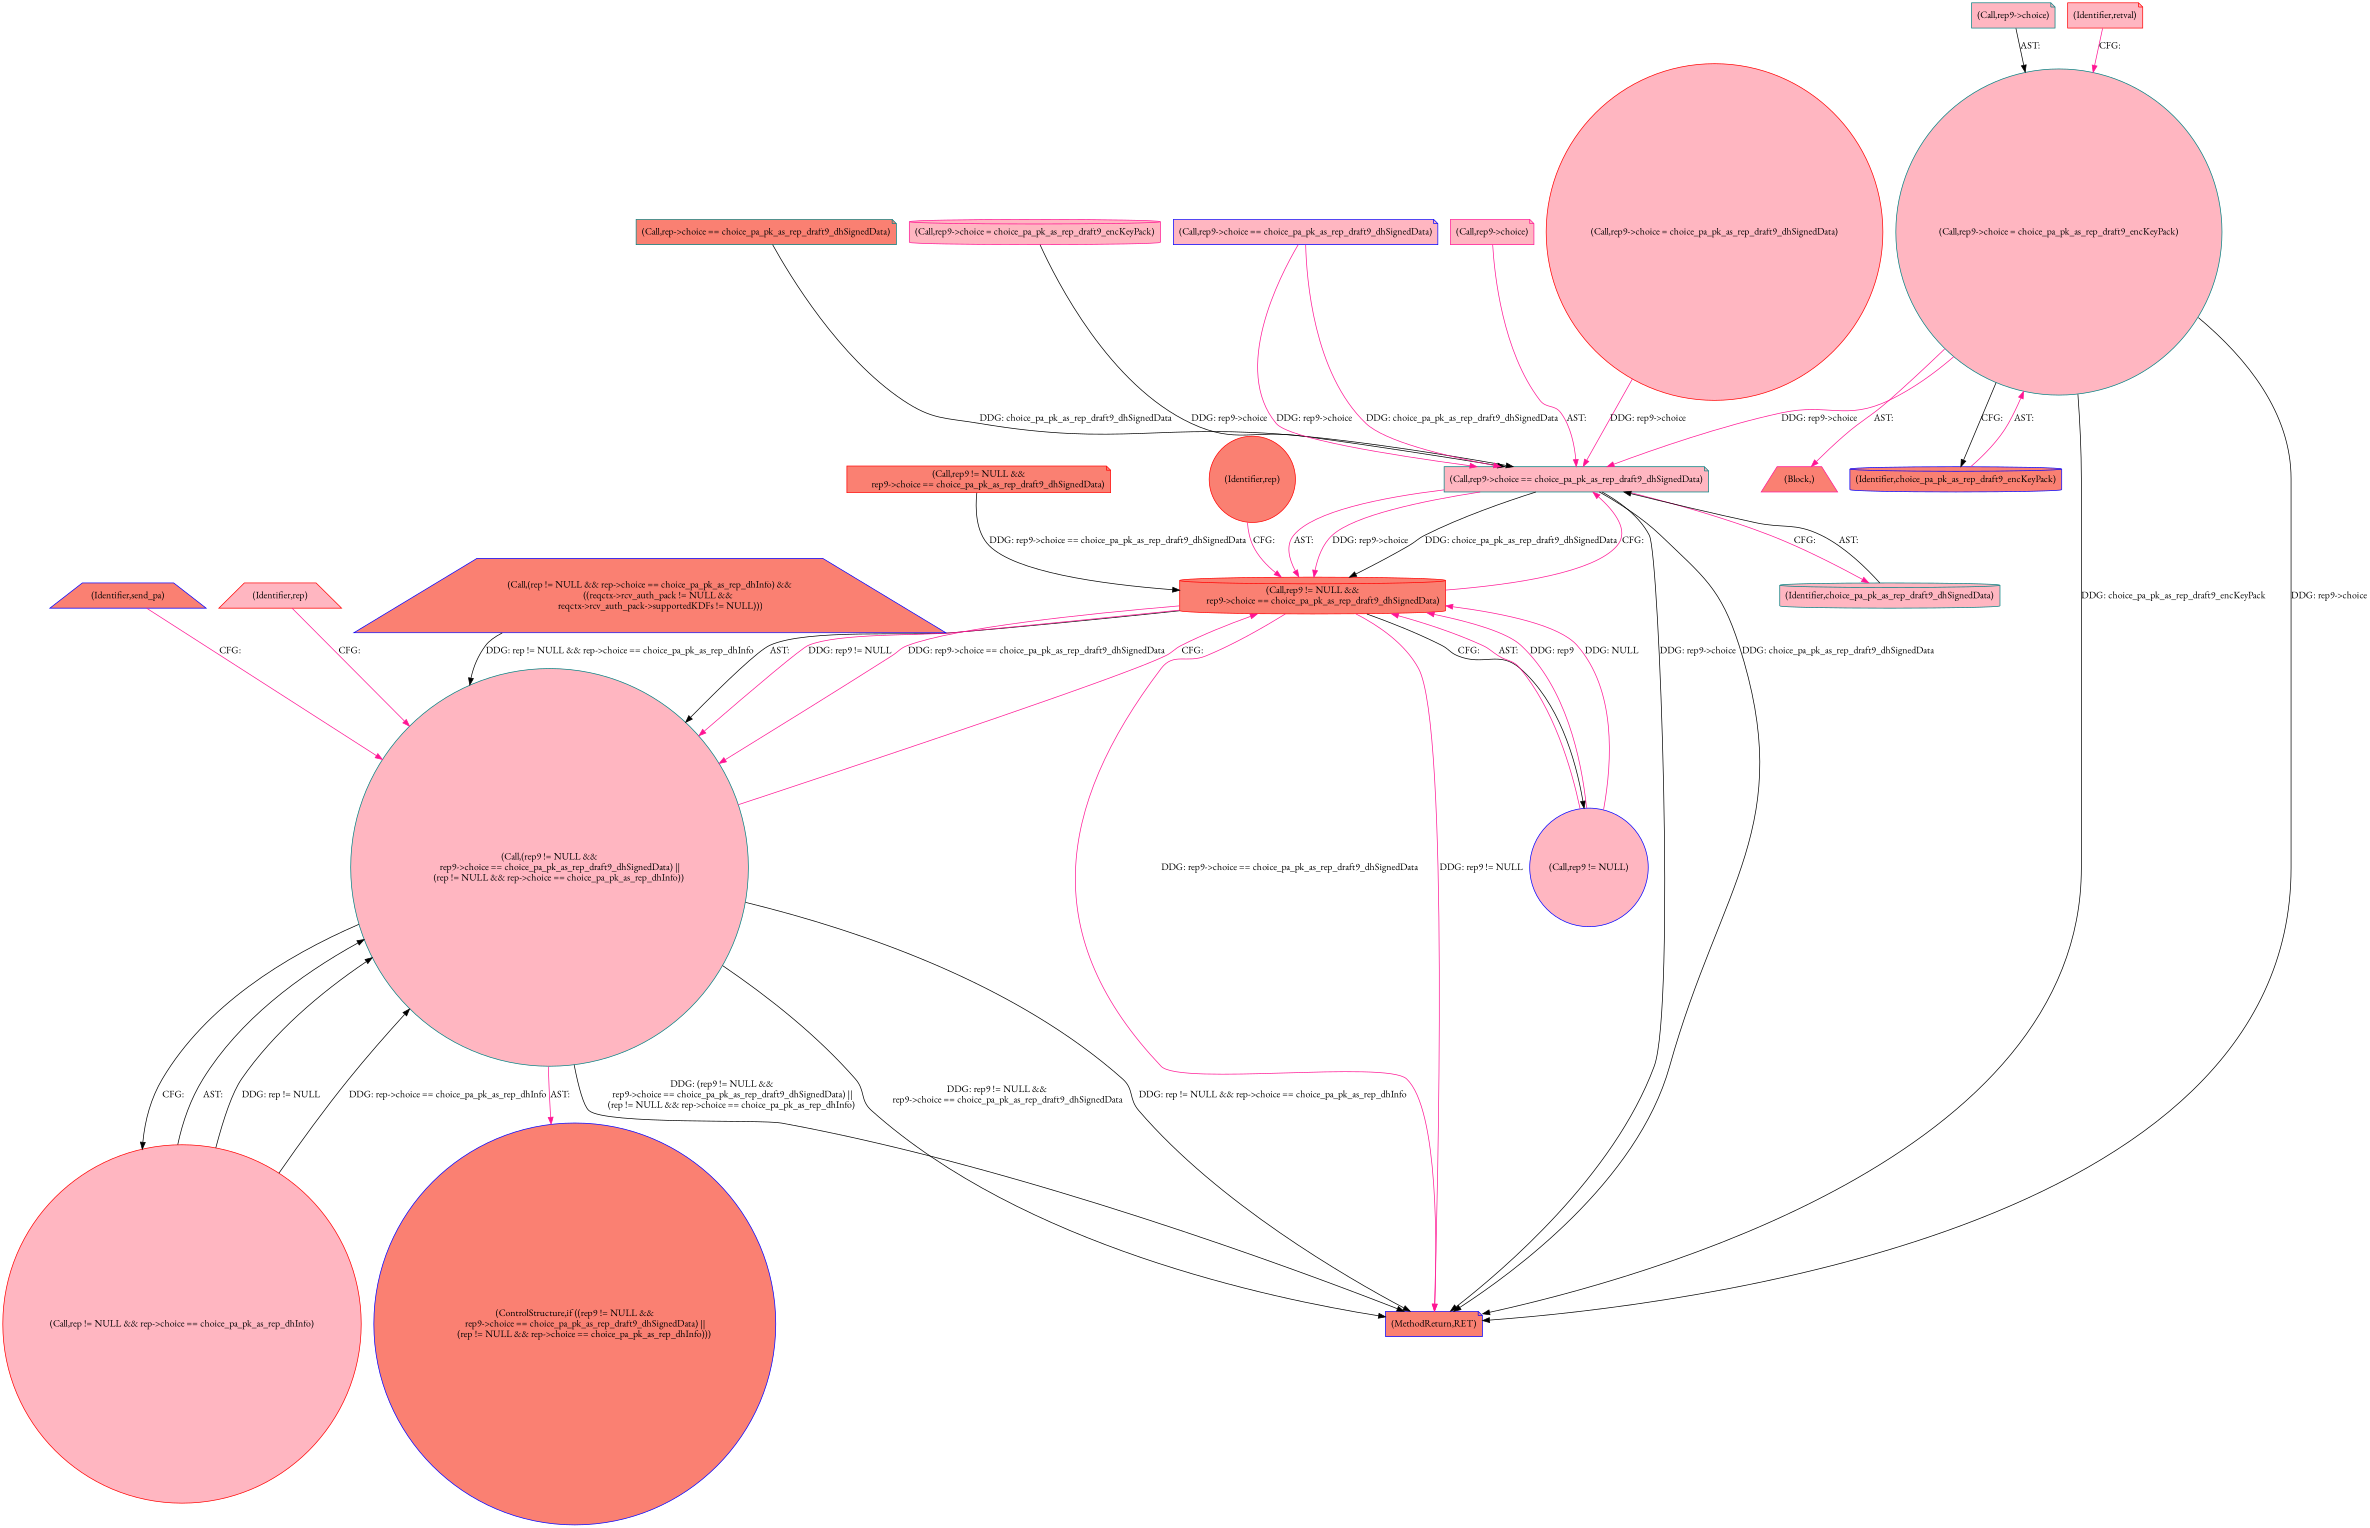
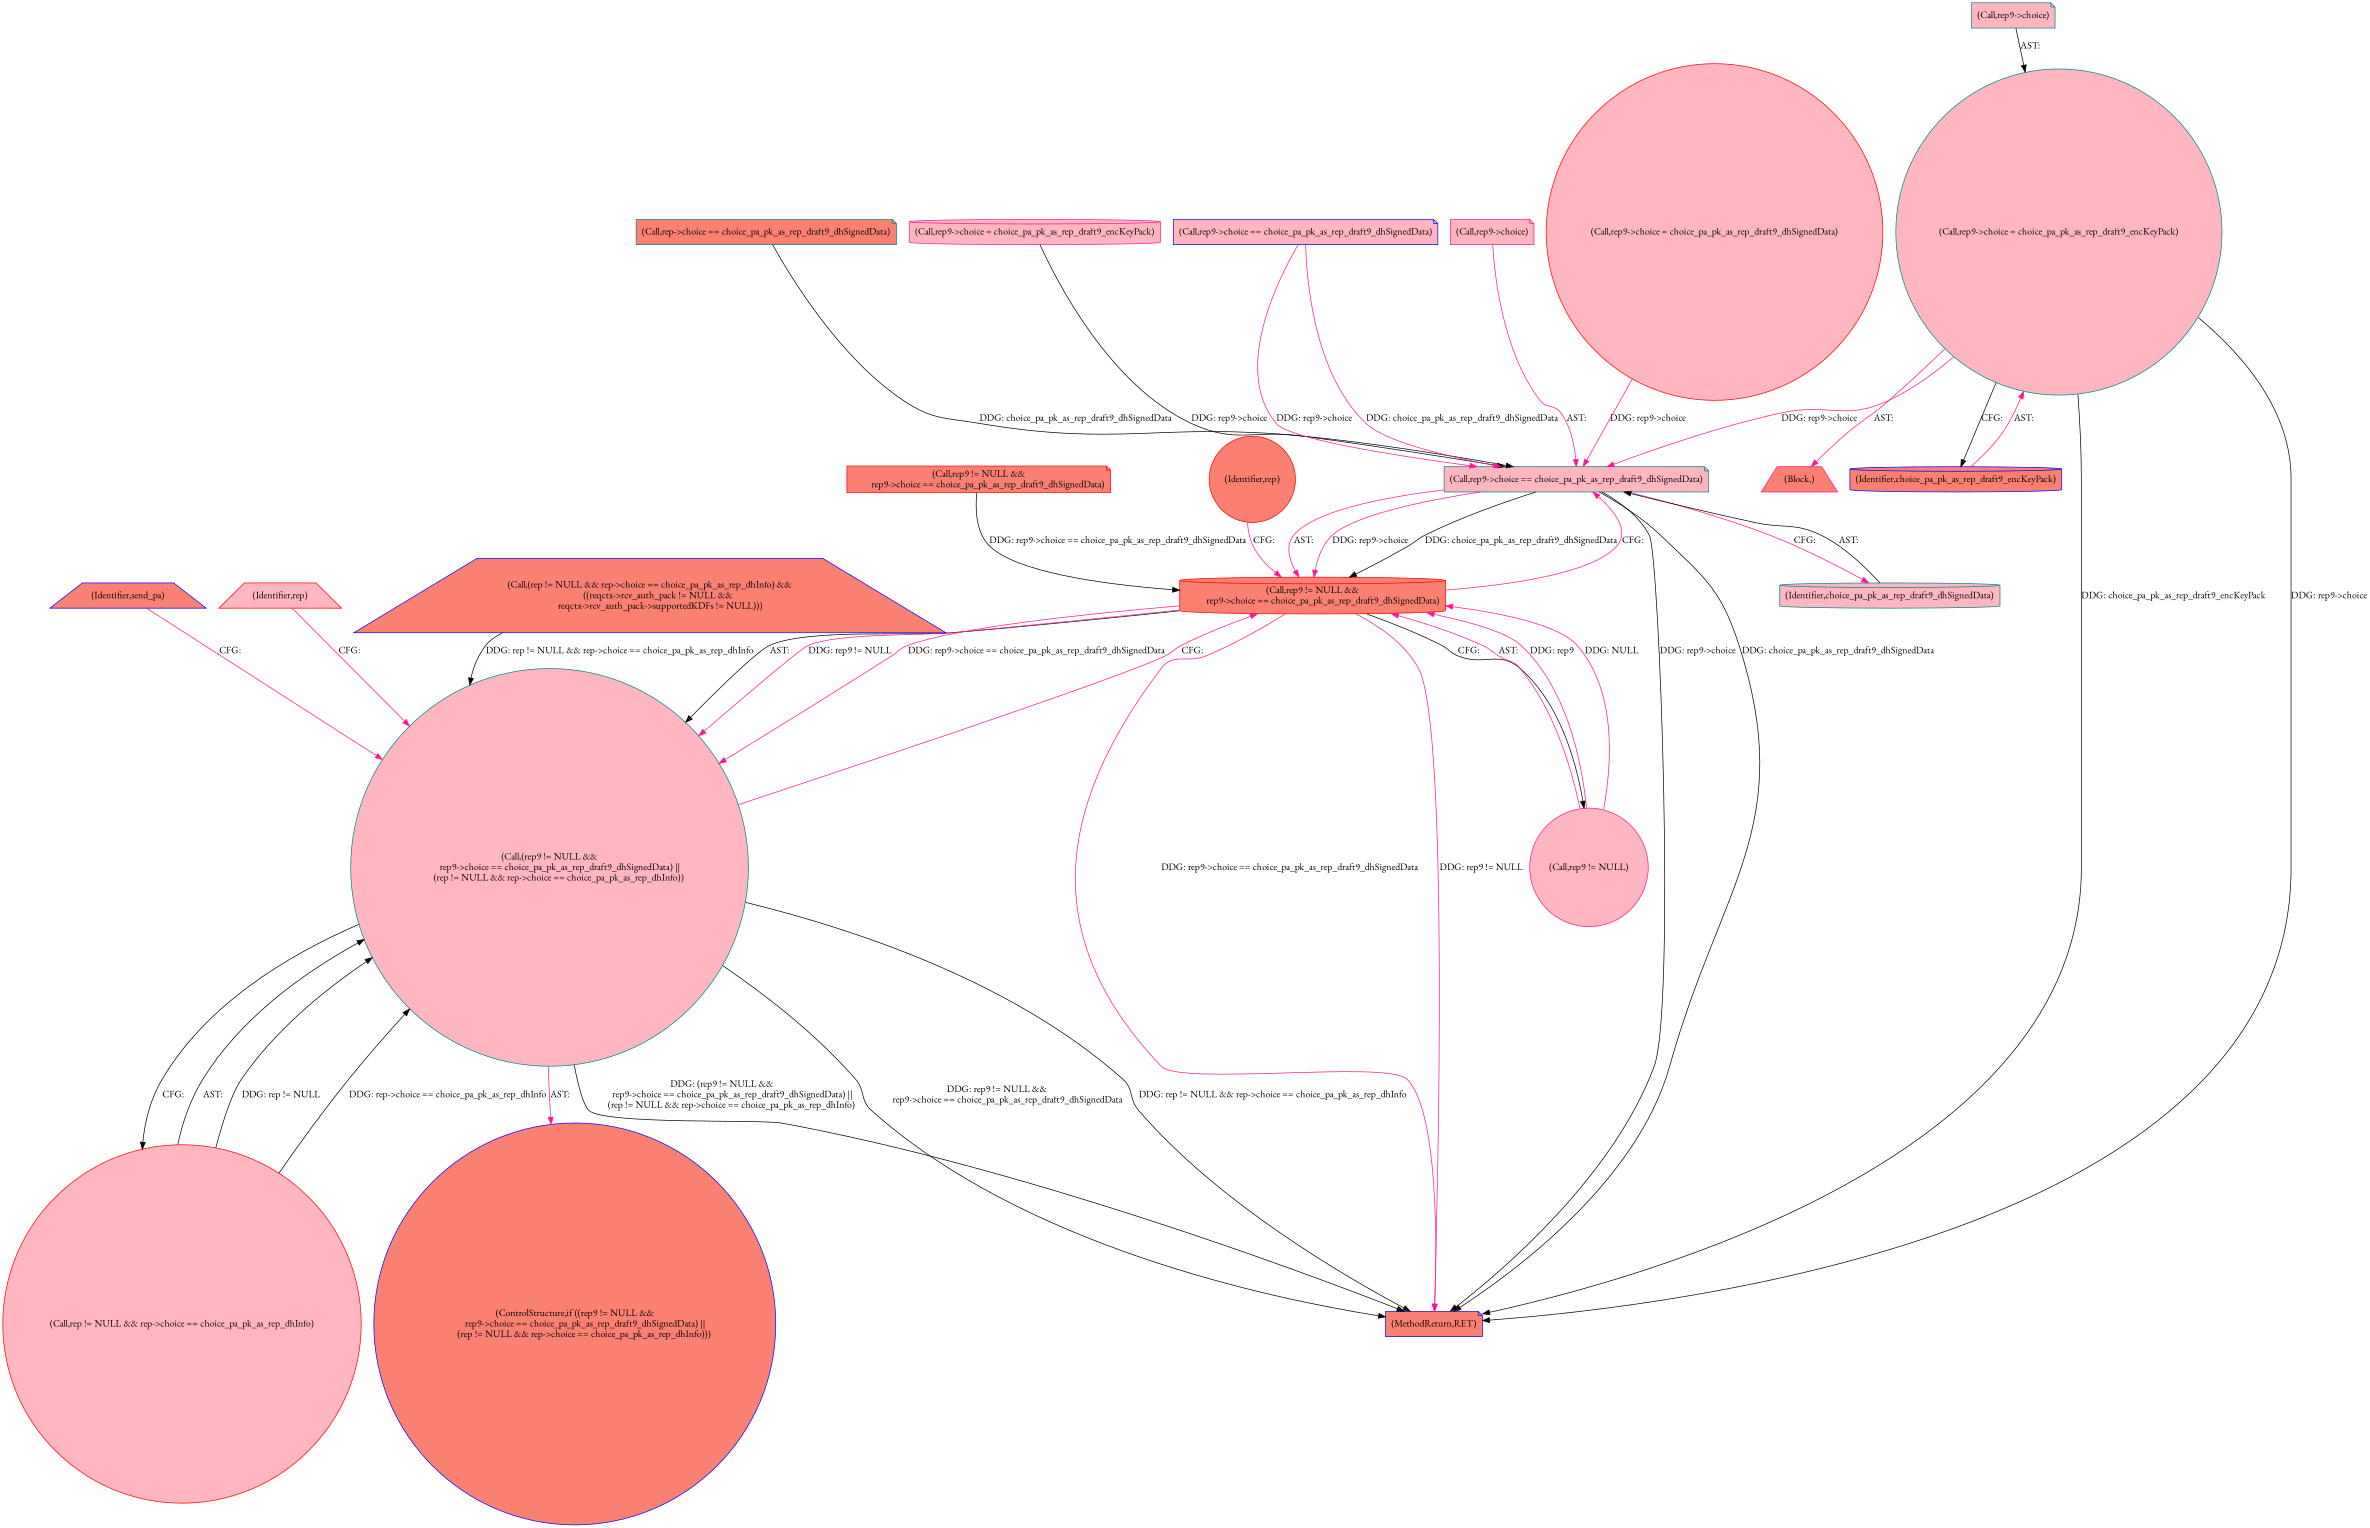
  digraph {
    fontname="EB Garamond"
    node [color=blue fillcolor=lightpink fontname="EB Garamond" shape=note style=filled]
    edge [color=deeppink fontname="EB Garamond"]
    n1 [color=teal label="(Call,rep9->choice = choice_pa_pk_as_rep_draft9_encKeyPack)" shape=circle]
    n2 [color=teal label="(Call,rep9->choice == choice_pa_pk_as_rep_draft9_dhSignedData)"]
    n3 [color=deeppink fillcolor=salmon label="(Block,)" shape=trapezium]
    n4 [fillcolor=salmon label="(Identifier,choice_pa_pk_as_rep_draft9_encKeyPack)" shape=cylinder]
    n5 [fillcolor=salmon label="(MethodReturn,RET)"]
    n6 [color=red fillcolor=salmon label="(Call,rep9 != NULL &&\n          rep9->choice == choice_pa_pk_as_rep_draft9_dhSignedData)" shape=cylinder]
    n7 [color=teal label="(Identifier,choice_pa_pk_as_rep_draft9_dhSignedData)" shape=cylinder]
    n8 [color=teal label="(Call,(rep9 != NULL &&\n          rep9->choice == choice_pa_pk_as_rep_draft9_dhSignedData) ||\n         (rep != NULL && rep->choice == choice_pa_pk_as_rep_dhInfo))" shape=circle]
-   n9 [label="(Call,rep9 != NULL)" shape=circle]
+   n9 [color=deeppink label="(Call,rep9 != NULL)" shape=circle]
    n10 [color=red label="(Call,rep != NULL && rep->choice == choice_pa_pk_as_rep_dhInfo)" shape=circle]
    n11 [fillcolor=salmon label="(ControlStructure,if ((rep9 != NULL &&\n          rep9->choice == choice_pa_pk_as_rep_draft9_dhSignedData) ||\n         (rep != NULL && rep->choice == choice_pa_pk_as_rep_dhInfo)))" shape=circle]
    n12 [color=teal fillcolor=salmon label="(Call,rep->choice == choice_pa_pk_as_rep_draft9_dhSignedData)"]
    n13 [color=deeppink label="(Call,rep9->choice = choice_pa_pk_as_rep_draft9_encKeyPack)" shape=cylinder]
    n14 [fillcolor=salmon label="(Identifier,send_pa)" shape=trapezium]
    n15 [color=red fillcolor=salmon label="(Call,rep9 != NULL &&\n         rep9->choice == choice_pa_pk_as_rep_draft9_dhSignedData)"]
    n16 [label="(Call,rep9->choice == choice_pa_pk_as_rep_draft9_dhSignedData)"]
    n17 [color=red label="(Identifier,rep)" shape=trapezium]
    n18 [color=deeppink label="(Call,rep9->choice)"]
    n19 [color=red label="(Call,rep9->choice = choice_pa_pk_as_rep_draft9_dhSignedData)" shape=circle]
    n20 [color=teal label="(Call,rep9->choice)"]
    n21 [fillcolor=salmon label="(Call,(rep != NULL && rep->choice == choice_pa_pk_as_rep_dhInfo) &&\n        ((reqctx->rcv_auth_pack != NULL &&\n          reqctx->rcv_auth_pack->supportedKDFs != NULL)))" shape=trapezium]
    n22 [color=red fillcolor=salmon label="(Identifier,rep)" shape=circle]
-   n23 [color=red label="(Identifier,retval)"]
    n1 -> n2 [label="DDG: rep9->choice"]
    n1 -> n3 [label="AST: "]
    n1 -> n4 [color=black label="CFG: "]
    n1 -> n5 [color=black label="DDG: choice_pa_pk_as_rep_draft9_encKeyPack"]
    n1 -> n5 [color=black label="DDG: rep9->choice"]
    n2 -> n5 [color=black label="DDG: rep9->choice"]
    n2 -> n5 [color=black label="DDG: choice_pa_pk_as_rep_draft9_dhSignedData"]
    n2 -> n6 [label="AST: "]
    n2 -> n6 [label="DDG: rep9->choice"]
    n2 -> n6 [color=black label="DDG: choice_pa_pk_as_rep_draft9_dhSignedData"]
    n2 -> n7 [label="CFG: "]
    n4 -> n1 [label="AST: "]
    n6 -> n2 [label="CFG: "]
    n6 -> n5 [label="DDG: rep9->choice == choice_pa_pk_as_rep_draft9_dhSignedData"]
    n6 -> n5 [label="DDG: rep9 != NULL"]
    n6 -> n8 [color=black label="AST: "]
    n6 -> n8 [label="DDG: rep9 != NULL"]
    n6 -> n8 [label="DDG: rep9->choice == choice_pa_pk_as_rep_draft9_dhSignedData"]
    n6 -> n9 [color=black label="CFG: "]
    n7 -> n2 [color=black label="AST: "]
    n8 -> n5 [color=black label="DDG: (rep9 != NULL &&\n          rep9->choice == choice_pa_pk_as_rep_draft9_dhSignedData) ||\n         (rep != NULL && rep->choice == choice_pa_pk_as_rep_dhInfo)"]
    n8 -> n5 [color=black label="DDG: rep9 != NULL &&\n          rep9->choice == choice_pa_pk_as_rep_draft9_dhSignedData"]
    n8 -> n5 [color=black label="DDG: rep != NULL && rep->choice == choice_pa_pk_as_rep_dhInfo"]
    n8 -> n6 [label="CFG: "]
    n8 -> n10 [color=black label="CFG: "]
    n8 -> n11 [label="AST: "]
    n9 -> n6 [label="AST: "]
    n9 -> n6 [label="DDG: rep9"]
    n9 -> n6 [label="DDG: NULL"]
    n10 -> n8 [color=black label="AST: "]
    n10 -> n8 [color=black label="DDG: rep != NULL"]
    n10 -> n8 [color=black label="DDG: rep->choice == choice_pa_pk_as_rep_dhInfo"]
    n12 -> n2 [color=black label="DDG: choice_pa_pk_as_rep_draft9_dhSignedData"]
    n13 -> n2 [color=black label="DDG: rep9->choice"]
    n14 -> n8 [label="CFG: "]
    n15 -> n6 [color=black label="DDG: rep9->choice == choice_pa_pk_as_rep_draft9_dhSignedData"]
    n16 -> n2 [label="DDG: rep9->choice"]
    n16 -> n2 [label="DDG: choice_pa_pk_as_rep_draft9_dhSignedData"]
    n17 -> n8 [label="CFG: "]
    n18 -> n2 [label="AST: "]
    n19 -> n2 [label="DDG: rep9->choice"]
    n20 -> n1 [color=black label="AST: "]
    n21 -> n8 [color=black label="DDG: rep != NULL && rep->choice == choice_pa_pk_as_rep_dhInfo"]
    n22 -> n6 [label="CFG: "]
-   n23 -> n1 [label="CFG: "]
  }
